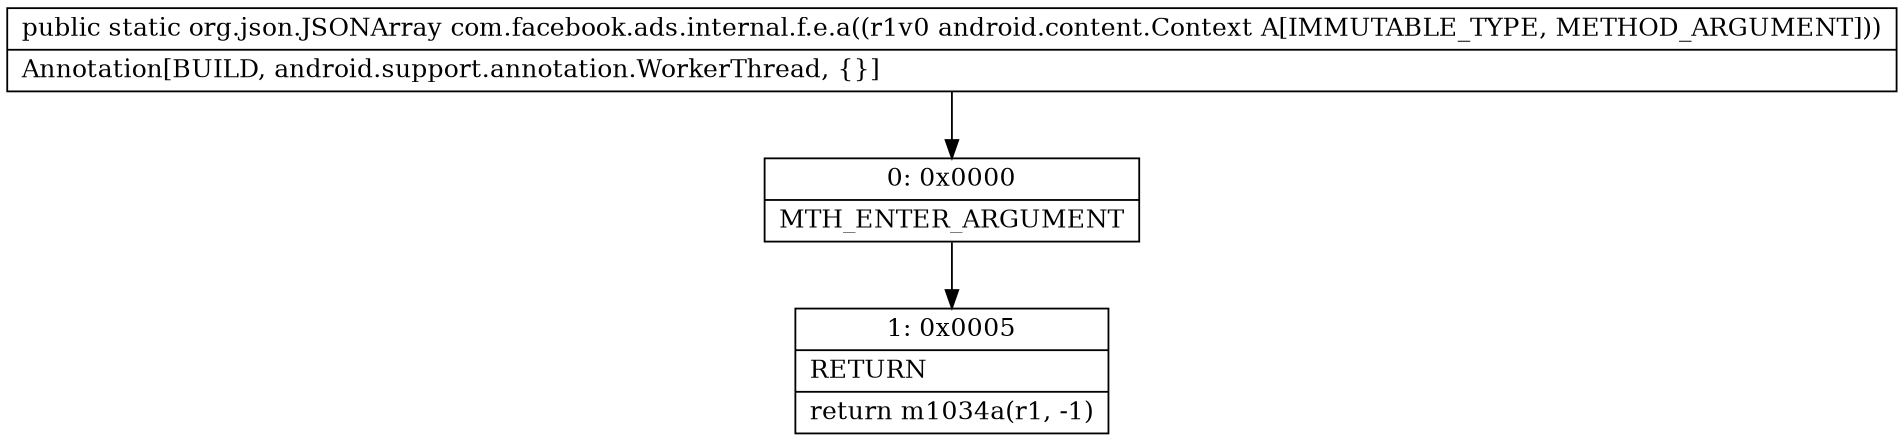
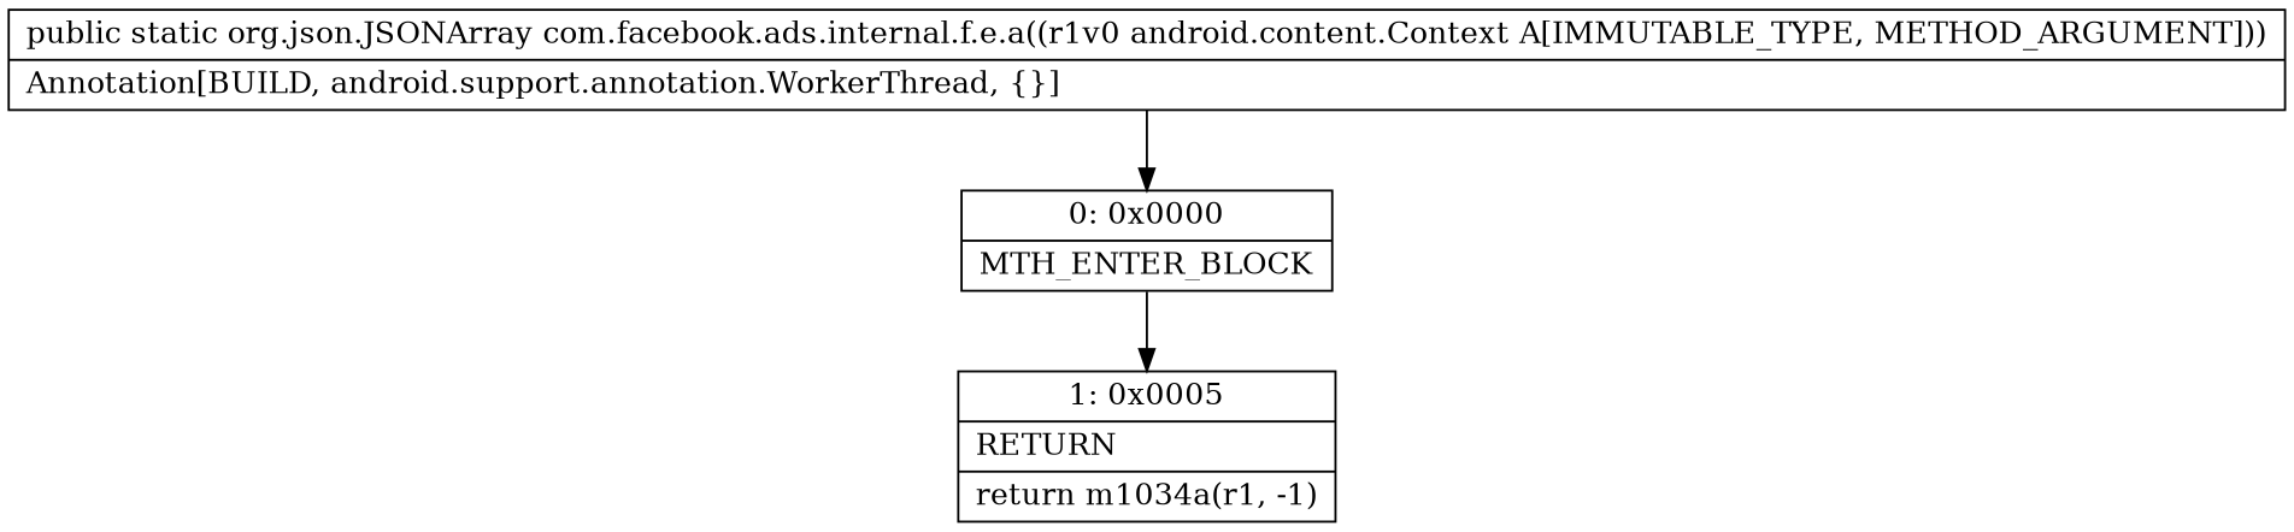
  digraph {
    node [shape=record]
-   n1 [label="{0\:\ 0x0000|MTH_ENTER_ARGUMENT\l}"]
+   n1 [label="{0\:\ 0x0000|MTH_ENTER_BLOCK\l}"]
    n2 [label="{1\:\ 0x0005|RETURN\l|return m1034a(r1, \-1)\l}"]
    n3 [label="{public static org.json.JSONArray com.facebook.ads.internal.f.e.a((r1v0 android.content.Context A[IMMUTABLE_TYPE, METHOD_ARGUMENT]))  | Annotation[BUILD, android.support.annotation.WorkerThread, \{\}]\l}"]
    n1 -> n2
    n3 -> n1
  }
